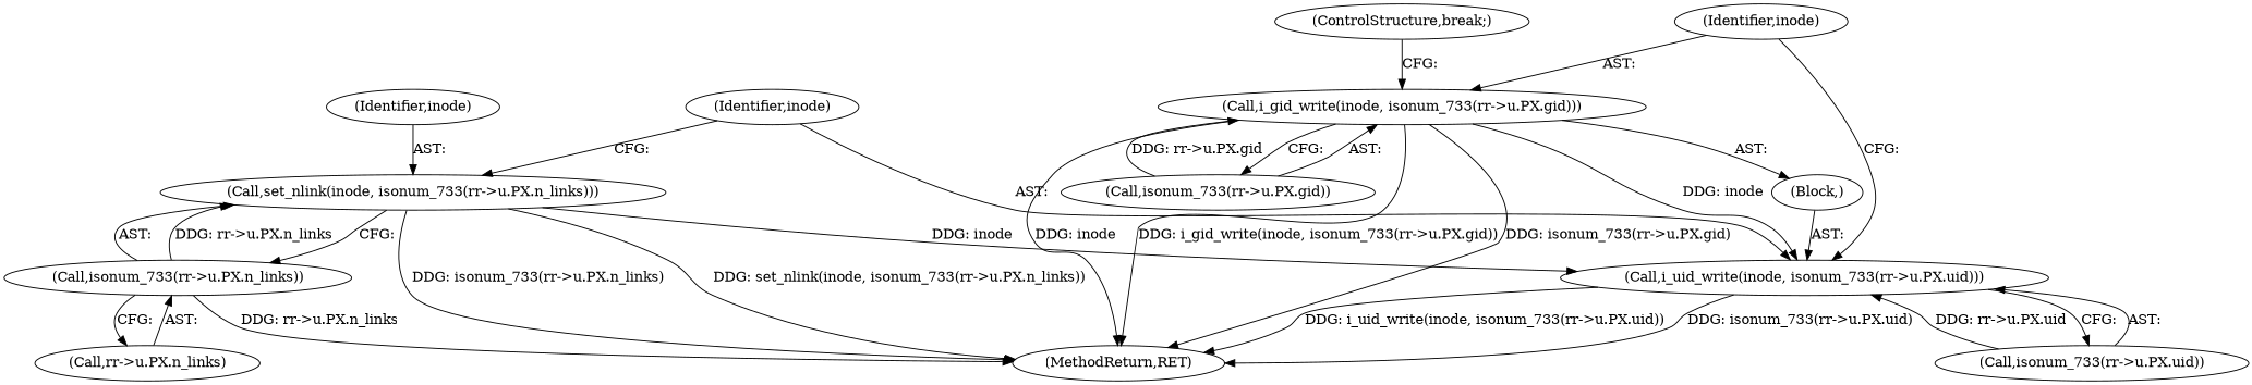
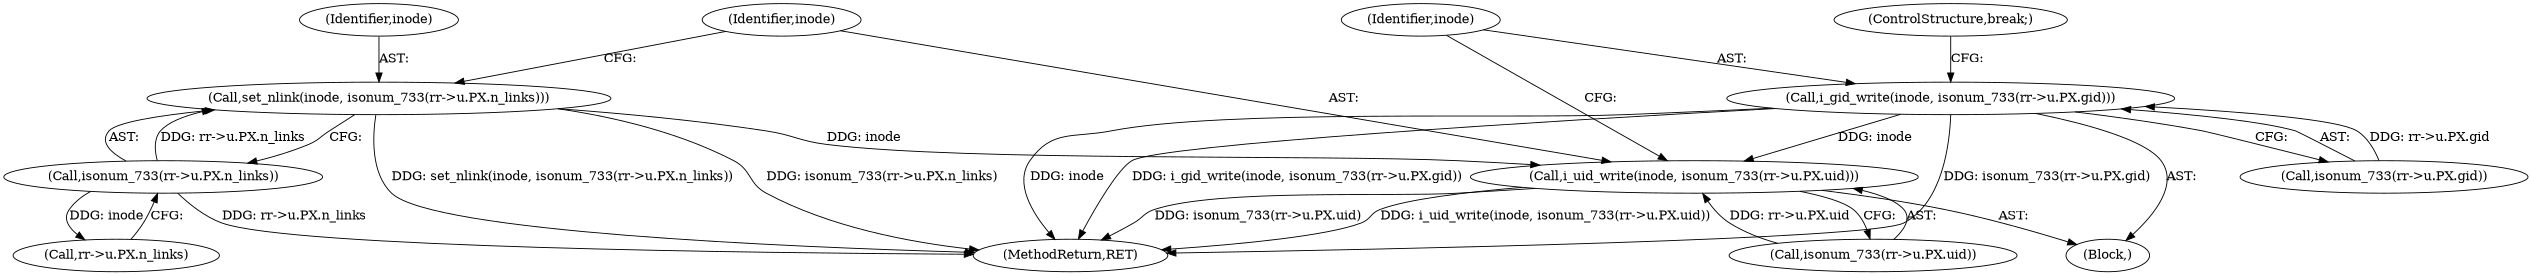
  digraph {
    n1 [label="(Call,set_nlink(inode, isonum_733(rr->u.PX.n_links)))"]
    n2 [label="(Call,isonum_733(rr->u.PX.n_links))"]
    n3 [label="(Call,i_uid_write(inode, isonum_733(rr->u.PX.uid)))"]
    n4 [label="(MethodReturn,RET)"]
    n5 [label="(Call,rr->u.PX.n_links)"]
    n6 [label="(Block,)"]
    n7 [label="(Call,isonum_733(rr->u.PX.uid))"]
    n8 [label="(Call,i_gid_write(inode, isonum_733(rr->u.PX.gid)))"]
    n9 [label="(Call,isonum_733(rr->u.PX.gid))"]
    n10 [label="(Identifier,inode)"]
    n11 [label="(ControlStructure,break;)"]
    n12 [label="(Identifier,inode)"]
    n13 [label="(Identifier,inode)"]
    n1 -> n2 [label="CFG: "]
    n1 -> n3 [label="DDG: inode"]
    n1 -> n4 [label="DDG: set_nlink(inode, isonum_733(rr->u.PX.n_links))"]
    n1 -> n4 [label="DDG: isonum_733(rr->u.PX.n_links)"]
    n2 -> n1 [label="AST: "]
    n2 -> n1 [label="DDG: rr->u.PX.n_links"]
    n2 -> n4 [label="DDG: rr->u.PX.n_links"]
-   n2 -> n5 [label="CFG: "]
+   n2 -> n5 [label="DDG: inode"]
    n3 -> n4 [label="DDG: isonum_733(rr->u.PX.uid)"]
    n3 -> n4 [label="DDG: i_uid_write(inode, isonum_733(rr->u.PX.uid))"]
-   n6 -> n3 [label="AST: "]
+   n3 -> n6 [label="AST: "]
    n3 -> n7 [label="CFG: "]
-   n5 -> n2 [label="AST: "]
+   n5 -> n2 [label="CFG: "]
    n7 -> n3 [label="AST: "]
    n7 -> n3 [label="DDG: rr->u.PX.uid"]
    n8 -> n3 [label="DDG: inode"]
    n8 -> n4 [label="DDG: inode"]
    n8 -> n4 [label="DDG: i_gid_write(inode, isonum_733(rr->u.PX.gid))"]
    n8 -> n4 [label="DDG: isonum_733(rr->u.PX.gid)"]
    n8 -> n6 [label="AST: "]
    n8 -> n9 [label="CFG: "]
    n9 -> n8 [label="AST: "]
    n9 -> n8 [label="DDG: rr->u.PX.gid"]
    n10 -> n1 [label="AST: "]
    n11 -> n8 [label="CFG: "]
    n12 -> n1 [label="CFG: "]
    n12 -> n3 [label="AST: "]
    n13 -> n3 [label="CFG: "]
    n13 -> n8 [label="AST: "]
  }
